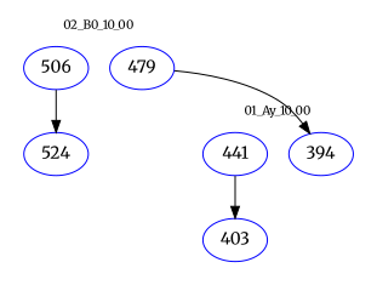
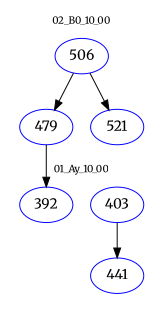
  digraph {
    fontname=Merriweather
    node [color=blue fontname=Merriweather]
    edge [color=black fontname=Merriweather]
    n1 [label=403]
-   n2 [label=394]
+   n2 [label=392]
    n3 [label=441]
    n4 [label=506]
    n5 [label=479]
-   n6 [label=524]
+   n6 [label=521]
    subgraph cluster_1 {
      color=white
      fontsize=10
      label="01_Ay_10_00"
      n1
      n2
      n3
    }
    subgraph cluster_2 {
      color=white
      fontsize=10
      label="02_B0_10_00"
      n4
      n5
      n6
    }
-   n3 -> n1
+   n1 -> n3
+   n4 -> n5
    n4 -> n6
    n5 -> n2
  }
